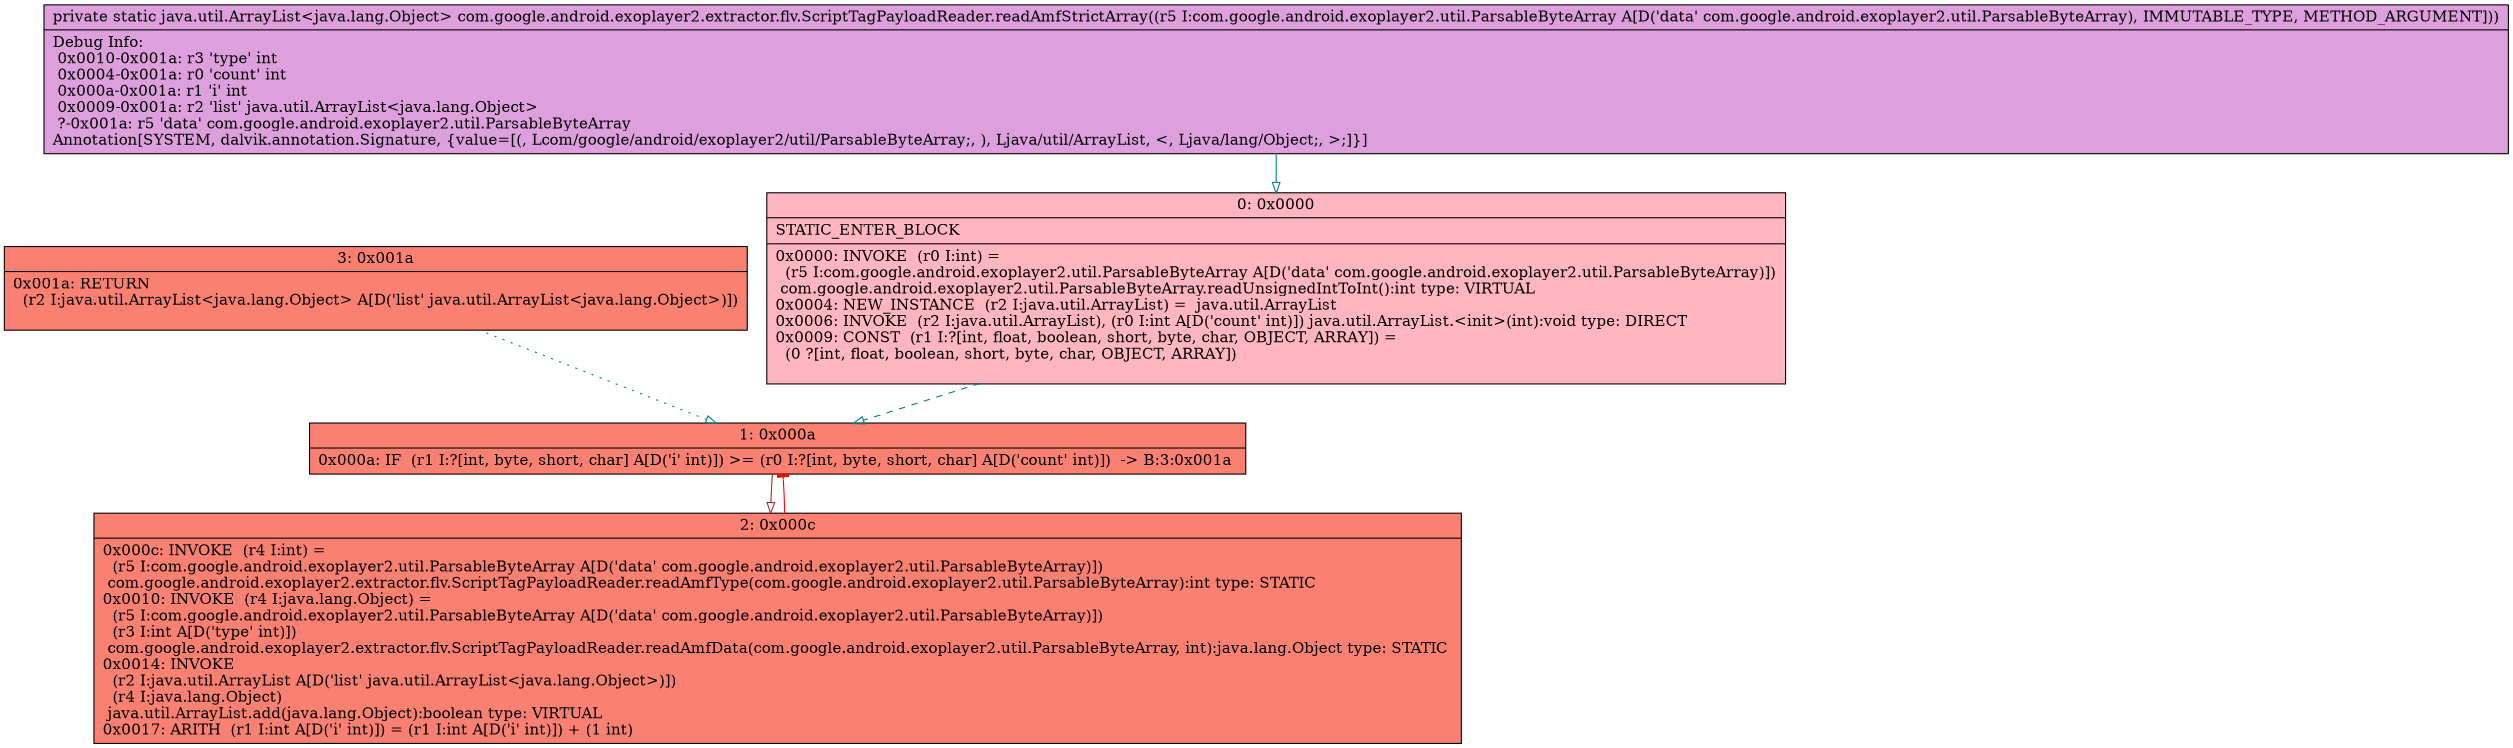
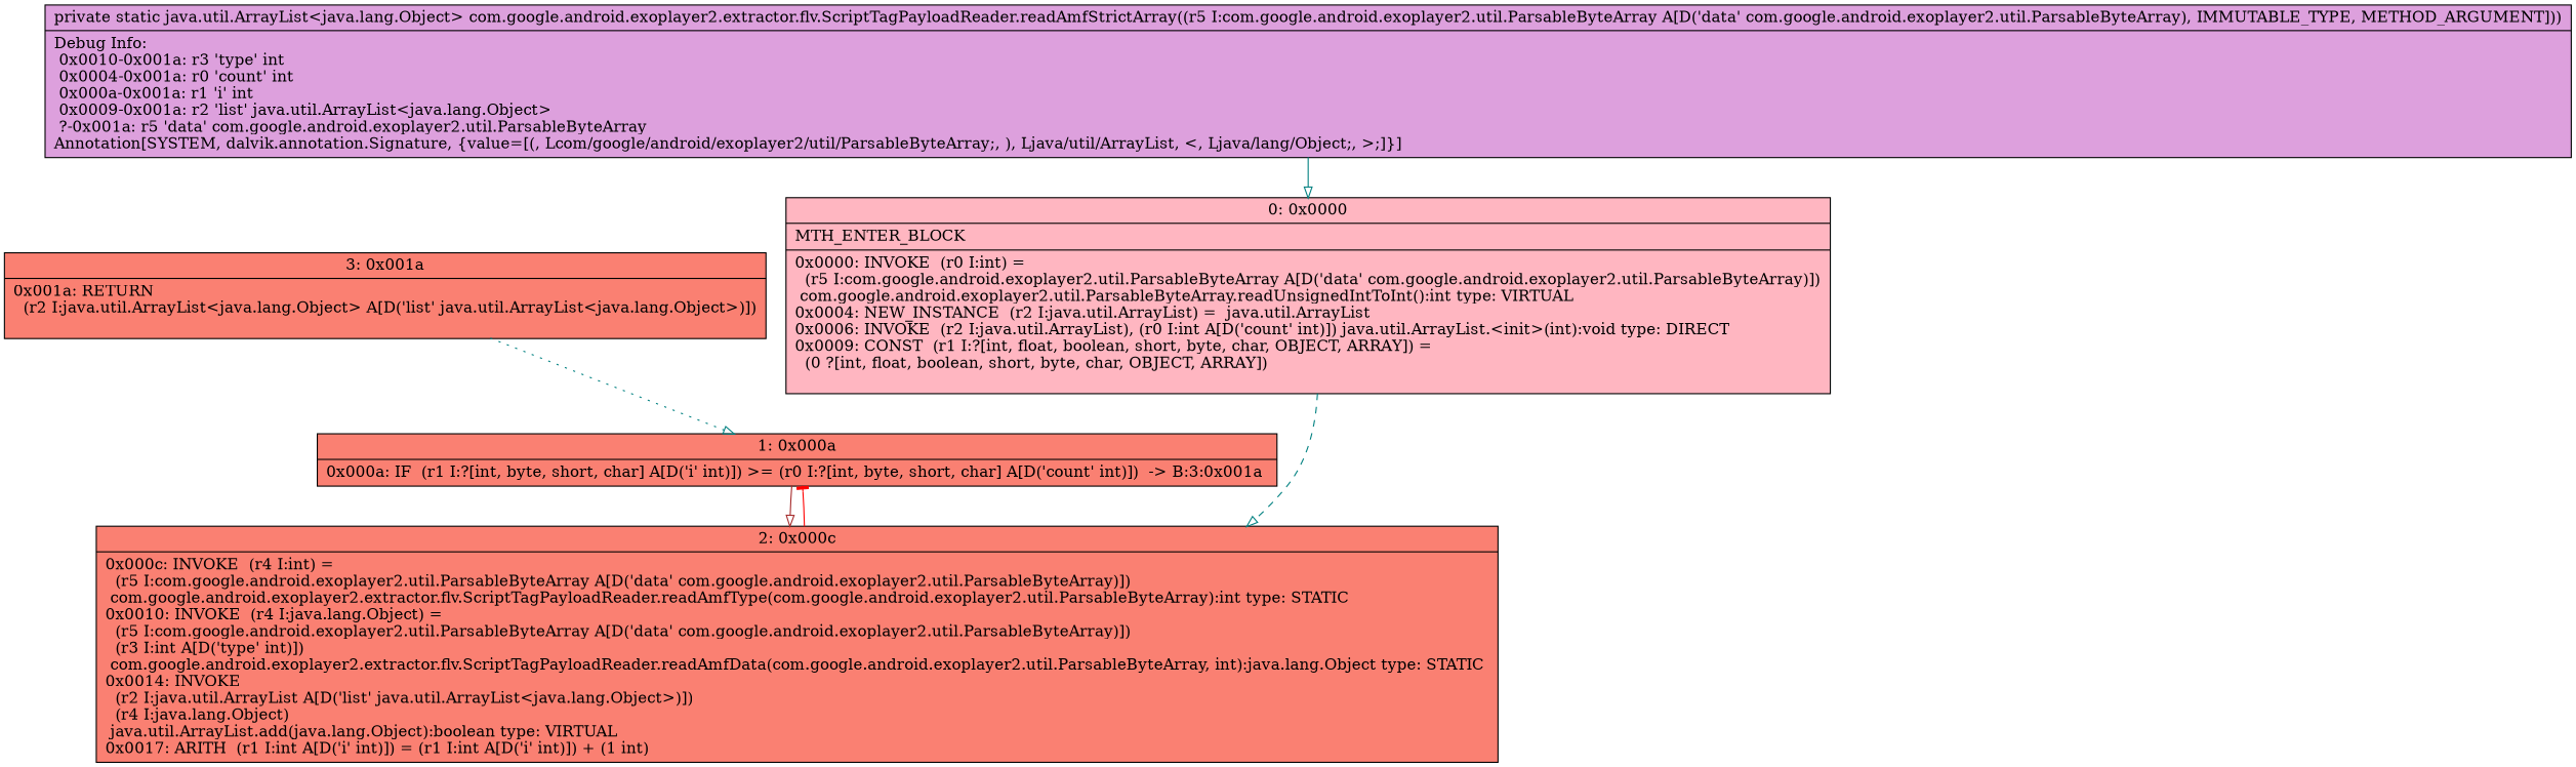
  digraph {
    node [fillcolor=salmon shape=record style=filled]
    edge [arrowhead=onormal color=teal style=solid]
-   n1 [fillcolor=lightpink label="{0\:\ 0x0000|STATIC_ENTER_BLOCK\l|0x0000: INVOKE  (r0 I:int) = \l  (r5 I:com.google.android.exoplayer2.util.ParsableByteArray A[D('data' com.google.android.exoplayer2.util.ParsableByteArray)])\l com.google.android.exoplayer2.util.ParsableByteArray.readUnsignedIntToInt():int type: VIRTUAL \l0x0004: NEW_INSTANCE  (r2 I:java.util.ArrayList) =  java.util.ArrayList \l0x0006: INVOKE  (r2 I:java.util.ArrayList), (r0 I:int A[D('count' int)]) java.util.ArrayList.\<init\>(int):void type: DIRECT \l0x0009: CONST  (r1 I:?[int, float, boolean, short, byte, char, OBJECT, ARRAY]) = \l  (0 ?[int, float, boolean, short, byte, char, OBJECT, ARRAY])\l \l}"]
+   n1 [fillcolor=lightpink label="{0\:\ 0x0000|MTH_ENTER_BLOCK\l|0x0000: INVOKE  (r0 I:int) = \l  (r5 I:com.google.android.exoplayer2.util.ParsableByteArray A[D('data' com.google.android.exoplayer2.util.ParsableByteArray)])\l com.google.android.exoplayer2.util.ParsableByteArray.readUnsignedIntToInt():int type: VIRTUAL \l0x0004: NEW_INSTANCE  (r2 I:java.util.ArrayList) =  java.util.ArrayList \l0x0006: INVOKE  (r2 I:java.util.ArrayList), (r0 I:int A[D('count' int)]) java.util.ArrayList.\<init\>(int):void type: DIRECT \l0x0009: CONST  (r1 I:?[int, float, boolean, short, byte, char, OBJECT, ARRAY]) = \l  (0 ?[int, float, boolean, short, byte, char, OBJECT, ARRAY])\l \l}"]
    n2 [label="{1\:\ 0x000a|0x000a: IF  (r1 I:?[int, byte, short, char] A[D('i' int)]) \>= (r0 I:?[int, byte, short, char] A[D('count' int)])  \-\> B:3:0x001a \l}"]
    n3 [label="{2\:\ 0x000c|0x000c: INVOKE  (r4 I:int) = \l  (r5 I:com.google.android.exoplayer2.util.ParsableByteArray A[D('data' com.google.android.exoplayer2.util.ParsableByteArray)])\l com.google.android.exoplayer2.extractor.flv.ScriptTagPayloadReader.readAmfType(com.google.android.exoplayer2.util.ParsableByteArray):int type: STATIC \l0x0010: INVOKE  (r4 I:java.lang.Object) = \l  (r5 I:com.google.android.exoplayer2.util.ParsableByteArray A[D('data' com.google.android.exoplayer2.util.ParsableByteArray)])\l  (r3 I:int A[D('type' int)])\l com.google.android.exoplayer2.extractor.flv.ScriptTagPayloadReader.readAmfData(com.google.android.exoplayer2.util.ParsableByteArray, int):java.lang.Object type: STATIC \l0x0014: INVOKE  \l  (r2 I:java.util.ArrayList A[D('list' java.util.ArrayList\<java.lang.Object\>)])\l  (r4 I:java.lang.Object)\l java.util.ArrayList.add(java.lang.Object):boolean type: VIRTUAL \l0x0017: ARITH  (r1 I:int A[D('i' int)]) = (r1 I:int A[D('i' int)]) + (1 int) \l}"]
    n4 [label="{3\:\ 0x001a|0x001a: RETURN  \l  (r2 I:java.util.ArrayList\<java.lang.Object\> A[D('list' java.util.ArrayList\<java.lang.Object\>)])\l \l}"]
    n5 [fillcolor=plum label="{private static java.util.ArrayList\<java.lang.Object\> com.google.android.exoplayer2.extractor.flv.ScriptTagPayloadReader.readAmfStrictArray((r5 I:com.google.android.exoplayer2.util.ParsableByteArray A[D('data' com.google.android.exoplayer2.util.ParsableByteArray), IMMUTABLE_TYPE, METHOD_ARGUMENT]))  | Debug Info:\l  0x0010\-0x001a: r3 'type' int\l  0x0004\-0x001a: r0 'count' int\l  0x000a\-0x001a: r1 'i' int\l  0x0009\-0x001a: r2 'list' java.util.ArrayList\<java.lang.Object\>\l  ?\-0x001a: r5 'data' com.google.android.exoplayer2.util.ParsableByteArray\lAnnotation[SYSTEM, dalvik.annotation.Signature, \{value=[(, Lcom\/google\/android\/exoplayer2\/util\/ParsableByteArray;, ), Ljava\/util\/ArrayList, \<, Ljava\/lang\/Object;, \>;]\}]\l}"]
-   n1 -> n2 [style=dashed]
+   n1 -> n3 [style=dashed]
    n2 -> n3 [color=brown]
    n3 -> n2 [arrowhead=tee color=red]
    n4 -> n2 [style=dotted]
    n5 -> n1
  }
